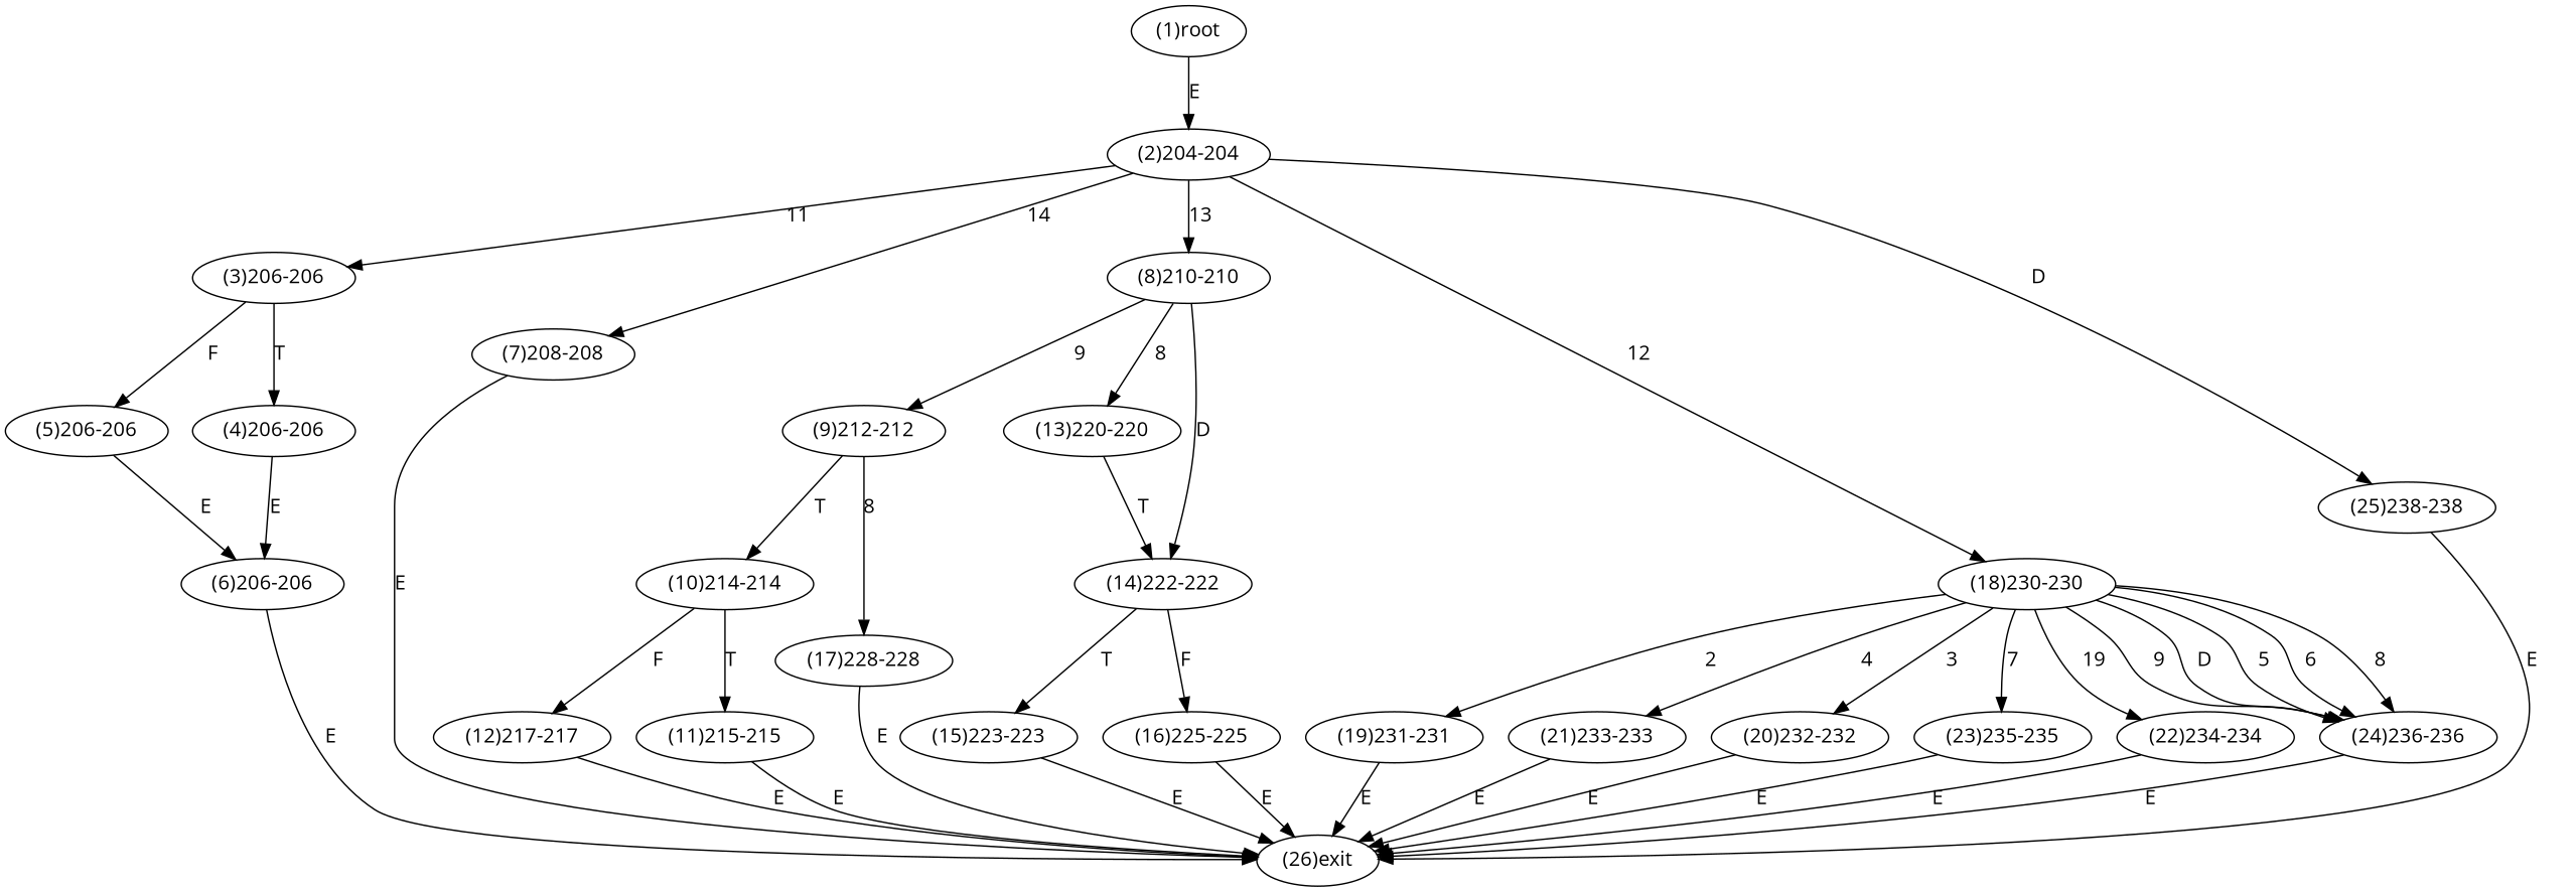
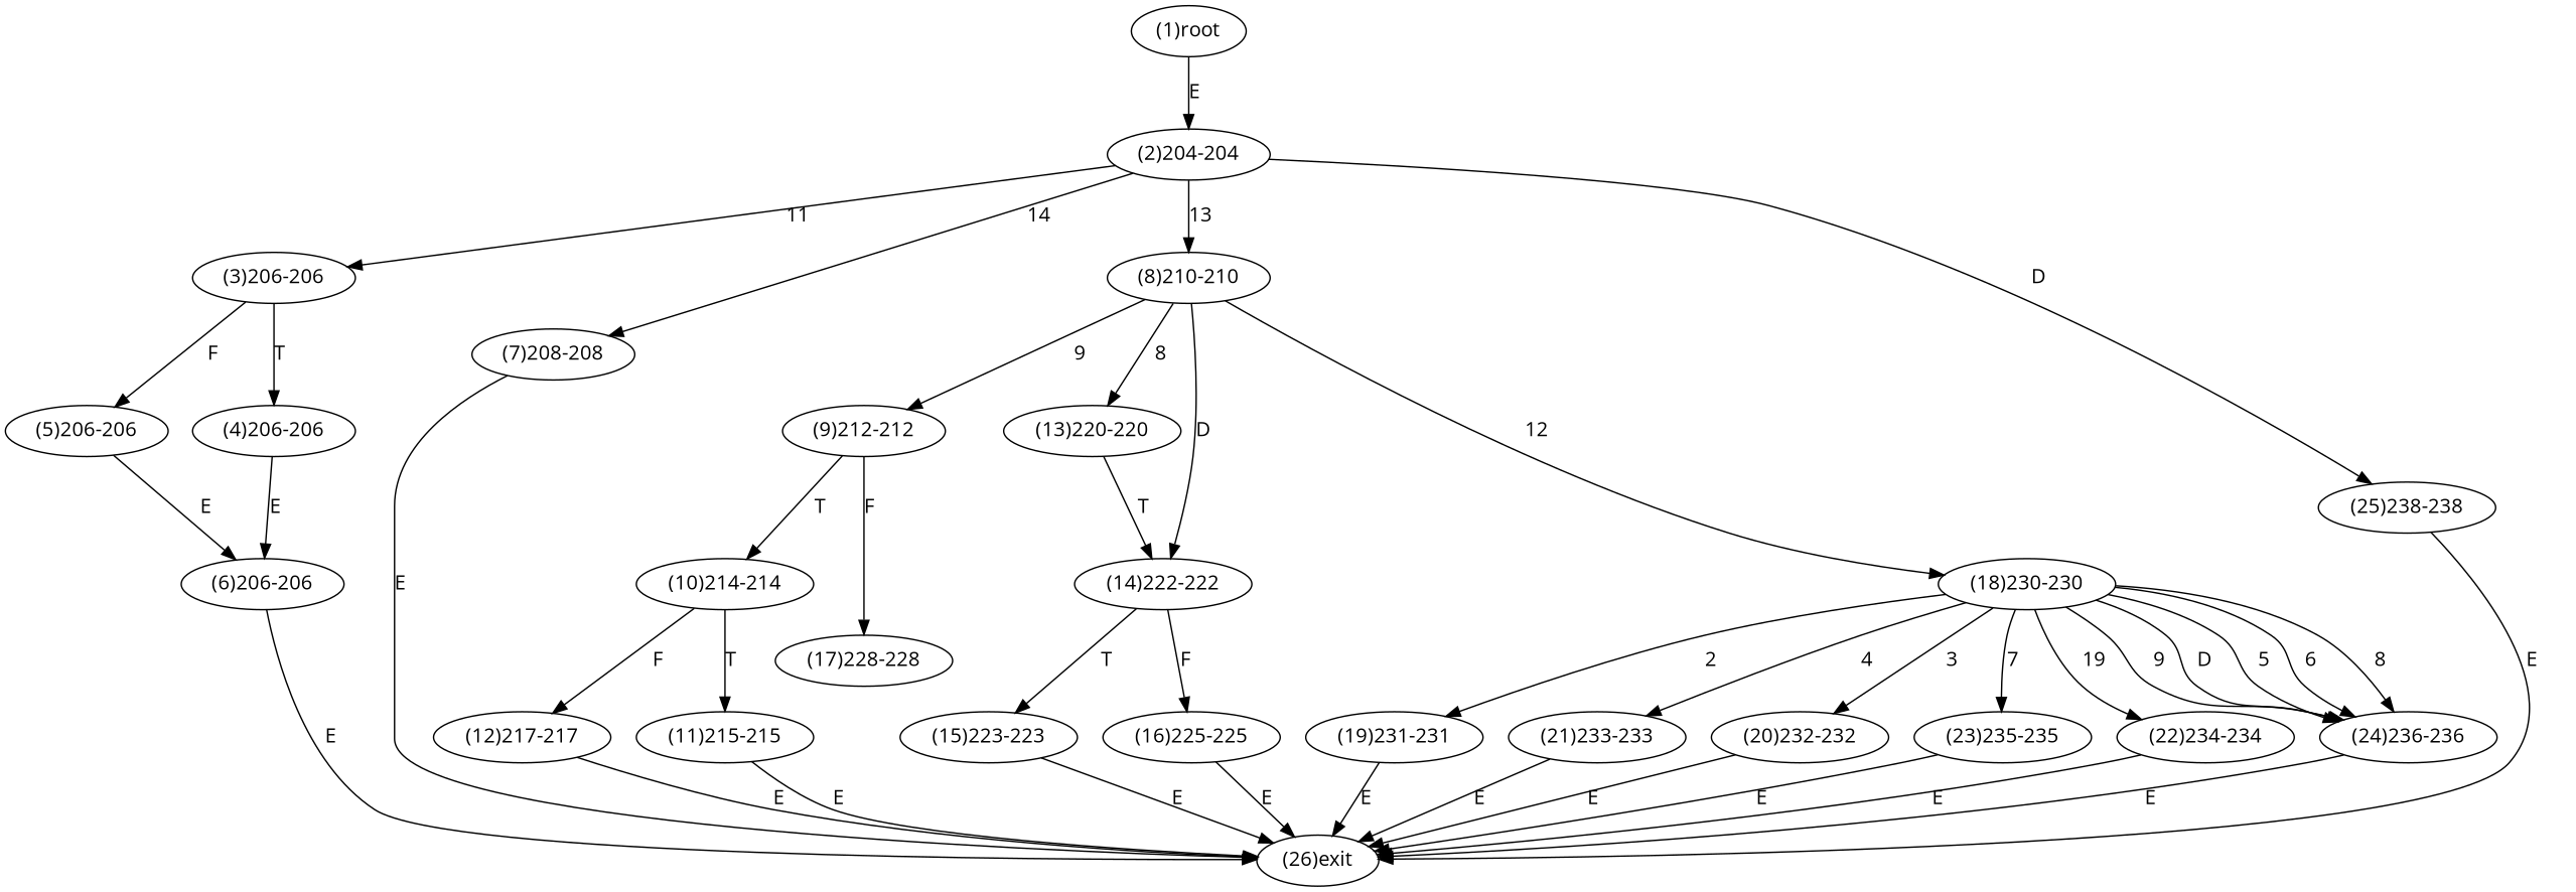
  digraph {
    fontname="Open Sans"
    node [fontname="Open Sans"]
    edge [fontname="Open Sans"]
    n1 [label="(1)root"]
    n2 [label="(2)204-204"]
    n3 [label="(3)206-206"]
    n4 [label="(7)208-208"]
    n5 [label="(8)210-210"]
    n6 [label="(18)230-230"]
    n7 [label="(25)238-238"]
    n8 [label="(4)206-206"]
    n9 [label="(5)206-206"]
    n10 [label="(26)exit"]
    n11 [label="(9)212-212"]
    n12 [label="(13)220-220"]
    n13 [label="(14)222-222"]
    n14 [label="(19)231-231"]
    n15 [label="(21)233-233"]
    n16 [label="(20)232-232"]
    n17 [label="(23)235-235"]
    n18 [label="(22)234-234"]
    n19 [label="(24)236-236"]
    n20 [label="(6)206-206"]
    n21 [label="(17)228-228"]
    n22 [label="(10)214-214"]
    n23 [label="(11)215-215"]
    n24 [label="(12)217-217"]
    n25 [label="(15)223-223"]
    n26 [label="(16)225-225"]
    n1 -> n2 [label=E]
    n2 -> n3 [label=11]
    n2 -> n4 [label=14]
    n2 -> n5 [label=13]
-   n2 -> n6 [label=12]
+   n5 -> n6 [label=12]
    n2 -> n7 [label=D]
    n3 -> n8 [label=T]
    n3 -> n9 [label=F]
    n4 -> n10 [label=E]
    n5 -> n11 [label=9]
    n5 -> n12 [label=8]
    n5 -> n13 [label=D]
    n6 -> n14 [label=2]
    n6 -> n15 [label=4]
    n6 -> n16 [label=3]
    n6 -> n17 [label=7]
    n6 -> n18 [label=19]
    n6 -> n19 [label=5]
    n6 -> n19 [label=6]
    n6 -> n19 [label=8]
    n6 -> n19 [label=9]
    n6 -> n19 [label=D]
    n7 -> n10 [label=E]
    n8 -> n20 [label=E]
    n9 -> n20 [label=E]
-   n11 -> n21 [label=8]
+   n11 -> n21 [label=F]
    n11 -> n22 [label=T]
    n12 -> n13 [label=T]
    n13 -> n25 [label=T]
    n13 -> n26 [label=F]
    n14 -> n10 [label=E]
    n15 -> n10 [label=E]
    n16 -> n10 [label=E]
    n17 -> n10 [label=E]
    n18 -> n10 [label=E]
    n19 -> n10 [label=E]
    n20 -> n10 [label=E]
-   n21 -> n10 [label=E]
    n22 -> n23 [label=T]
    n22 -> n24 [label=F]
    n23 -> n10 [label=E]
    n24 -> n10 [label=E]
    n25 -> n10 [label=E]
    n26 -> n10 [label=E]
  }
